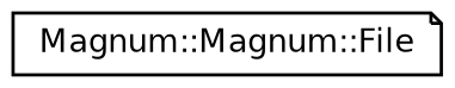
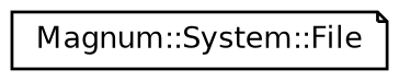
  digraph {
    rankdir=TB
-   n1 [color=black fillcolor=white fontname=Helvetica fontsize=10 height=0.2 label="Magnum::Magnum::File" shape=note style=filled width=0.4]
+   n1 [color=black fillcolor=white fontname=Helvetica fontsize=10 height=0.2 label="Magnum::System::File" shape=note style=filled width=0.4]
  }
